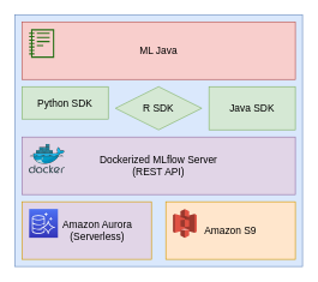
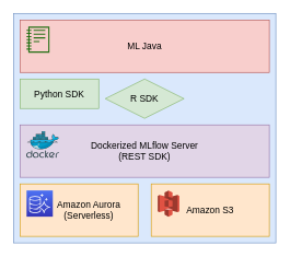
  <mxCell id="0" />
  <mxCell id="1" parent="0" />
  <mxCell id="2" value="" style="rounded=0;whiteSpace=wrap;html=1;fillColor=#dae8fc;strokeColor=#6c8ebf;" vertex="1" parent="1"><mxGeometry x="20" y="20" width="400" height="350" as="geometry" /></mxCell>
  <mxCell id="3" value="Python SDK" style="rounded=0;whiteSpace=wrap;html=1;fillColor=#d5e8d4;strokeColor=#82b366;fontSize=14;spacingLeft=0;" vertex="1" parent="1"><mxGeometry x="30" y="120" width="120" height="45" as="geometry" /></mxCell>
  <mxCell id="4" value="R SDK" style="rhombus;whiteSpace=wrap;html=1;fillColor=#d5e8d4;strokeColor=#82b366;fontSize=14;" vertex="1" parent="1"><mxGeometry x="160" y="120" width="120" height="60" as="geometry" /></mxCell>
- <mxCell id="5" value="Java SDK" style="rounded=0;whiteSpace=wrap;html=1;fillColor=#d5e8d4;strokeColor=#82b366;fontSize=14;" vertex="1" parent="1"><mxGeometry x="290" y="120" width="120" height="60" as="geometry" /></mxCell>
  <mxCell id="6" value="ML Java" style="rounded=0;whiteSpace=wrap;html=1;fillColor=#f8cecc;strokeColor=#b85450;fontSize=14;" vertex="1" parent="1"><mxGeometry x="30" y="30" width="380" height="80" as="geometry" /></mxCell>
- <mxCell id="7" value="Dockerized MLflow Server&lt;br style=&quot;font-size: 14px;&quot;&gt;(REST API)" style="rounded=0;whiteSpace=wrap;html=1;fillColor=#e1d5e7;strokeColor=#9673a6;fontSize=14;" vertex="1" parent="1"><mxGeometry x="30" y="190" width="380" height="80" as="geometry" /></mxCell>
- <mxCell id="8" value="Amazon Aurora&lt;br style=&quot;font-size: 14px;&quot;&gt;(Serverless)" style="rounded=0;whiteSpace=wrap;html=1;fillColor=#e1d5e7;strokeColor=#d79b00;spacingLeft=30;fontSize=14;" vertex="1" parent="1"><mxGeometry x="30" y="280" width="180" height="80" as="geometry" /></mxCell>
- <mxCell id="9" value="Amazon S9" style="rounded=0;whiteSpace=wrap;html=1;fillColor=#ffe6cc;strokeColor=#d79b00;fontSize=14;" vertex="1" parent="1"><mxGeometry x="230" y="280" width="180" height="80" as="geometry" /></mxCell>
+ <mxCell id="7" value="Dockerized MLflow Server&lt;br style=&quot;font-size: 14px;&quot;&gt;(REST SDK)" style="rounded=0;whiteSpace=wrap;html=1;fillColor=#e1d5e7;strokeColor=#9673a6;fontSize=14;" vertex="1" parent="1"><mxGeometry x="30" y="190" width="380" height="80" as="geometry" /></mxCell>
+ <mxCell id="8" value="Amazon Aurora&lt;br style=&quot;font-size: 14px;&quot;&gt;(Serverless)" style="rounded=0;whiteSpace=wrap;html=1;fillColor=#ffe6cc;strokeColor=#d79b00;spacingLeft=30;fontSize=14;" vertex="1" parent="1"><mxGeometry x="30" y="280" width="180" height="80" as="geometry" /></mxCell>
+ <mxCell id="9" value="Amazon S3" style="rounded=0;whiteSpace=wrap;html=1;fillColor=#ffe6cc;strokeColor=#d79b00;fontSize=14;" vertex="1" parent="1"><mxGeometry x="230" y="280" width="180" height="80" as="geometry" /></mxCell>
  <mxCell id="10" value="" style="outlineConnect=0;fontColor=#232F3E;gradientColor=none;fillColor=#277116;strokeColor=none;dashed=0;verticalLabelPosition=bottom;verticalAlign=top;align=center;html=1;fontSize=12;fontStyle=0;aspect=fixed;pointerEvents=1;shape=mxgraph.aws4.notebook;" vertex="1" parent="1"><mxGeometry x="40" y="40" width="34.87" height="40" as="geometry" /></mxCell>
  <mxCell id="11" value="" style="aspect=fixed;html=1;points=[];align=center;image;fontSize=12;image=img/lib/mscae/Docker.svg;" vertex="1" parent="1"><mxGeometry x="40" y="200" width="50" height="41" as="geometry" /></mxCell>
  <mxCell id="12" value="" style="outlineConnect=0;fontColor=#232F3E;gradientColor=#4D72F3;gradientDirection=north;fillColor=#3334B9;strokeColor=#ffffff;dashed=0;verticalLabelPosition=bottom;verticalAlign=top;align=center;html=1;fontSize=12;fontStyle=0;aspect=fixed;shape=mxgraph.aws4.resourceIcon;resIcon=mxgraph.aws4.aurora;" vertex="1" parent="1"><mxGeometry x="40" y="290" width="40" height="40" as="geometry" /></mxCell>
  <mxCell id="13" value="" style="outlineConnect=0;dashed=0;verticalLabelPosition=bottom;verticalAlign=top;align=center;html=1;shape=mxgraph.aws3.s3;fillColor=#E05243;gradientColor=none;fontSize=14;" vertex="1" parent="1"><mxGeometry x="240" y="290" width="32.91" height="40" as="geometry" /></mxCell>
